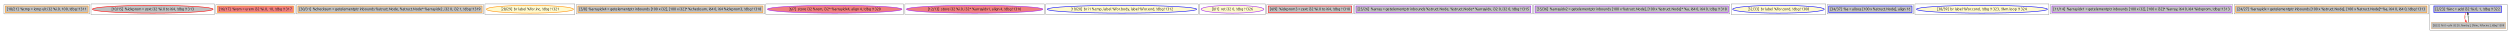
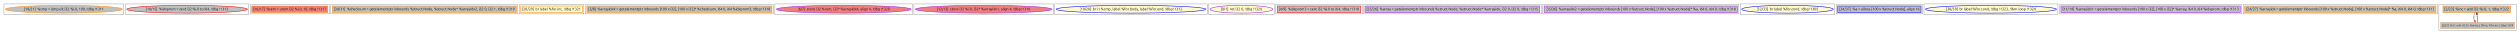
  digraph {
    fontname=Ubuntu
    node [color=darkorange fillcolor=grey fontname=Ubuntu fontsize=20 penwidth=3.0 shape=rectangle style=filled]
    edge [fontcolor=forestgreen fontname=Ubuntu style=bold]
-   n1 [label="[18/21]  %cmp = icmp ult i32 %i.0, 100, !dbg !1311"]
+   n1 [label="[18/21]  %cmp = icmp ult i32 %i.0, 100, !dbg !1311" shape=ellipse]
    n2 [color=red label="[10/15]  %idxprom = zext i32 %i.0 to i64, !dbg !1313" shape=ellipse]
    n3 [fillcolor=lightcoral label="[16/17]  %rem = urem i32 %i.0, 10, !dbg !1317"]
    n4 [label="[30/31]  %checksum = getelementptr inbounds %struct.Node, %struct.Node* %arrayidx2, i32 0, i32 1, !dbg !1319"]
-   n5 [fillcolor=lemonchiffon label="[28/29]  br label %for.inc, !dbg !1321" shape=ellipse]
+   n5 [fillcolor=lemonchiffon label="[28/29]  br label %for.inc, !dbg !1321" shape=box]
    n6 [label="[5/8]  %arrayidx4 = getelementptr inbounds [100 x i32], [100 x i32]* %checksum, i64 0, i64 %idxprom3, !dbg !1318"]
    n7 [color=purple fillcolor=lightcoral label="[6/7]  store i32 %rem, i32* %arrayidx4, align 4, !dbg !1320" shape=ellipse]
    n8 [color=purple fillcolor=lightcoral label="[12/13]  store i32 %i.0, i32* %arrayidx1, align 4, !dbg !1316" shape=ellipse]
    n9 [color=blue fillcolor=lemonchiffon label="[19/20]  br i1 %cmp, label %for.body, label %for.end, !dbg !1312" shape=ellipse]
    n10 [color=purple fillcolor=lemonchiffon label="[0/1]  ret i32 0, !dbg !1326" shape=ellipse]
    n11 [color=red label="[4/9]  %idxprom3 = zext i32 %i.0 to i64, !dbg !1318"]
    n12 [color=purple label="[25/26]  %array = getelementptr inbounds %struct.Node, %struct.Node* %arrayidx, i32 0, i32 0, !dbg !1315"]
    n13 [color=purple label="[35/36]  %arrayidx2 = getelementptr inbounds [100 x %struct.Node], [100 x %struct.Node]* %a, i64 0, i64 0, !dbg !1318"]
    n14 [color=blue fillcolor=lemonchiffon label="[32/33]  br label %for.cond, !dbg !1308" shape=ellipse]
    n15 [color=blue label="[34/37]  %a = alloca [100 x %struct.Node], align 16"]
    n16 [color=blue fillcolor=lemonchiffon label="[38/39]  br label %for.cond, !dbg !1323, !llvm.loop !1324" shape=ellipse]
    n17 [color=purple label="[11/14]  %arrayidx1 = getelementptr inbounds [100 x i32], [100 x i32]* %array, i64 0, i64 %idxprom, !dbg !1313"]
    n18 [label="[24/27]  %arrayidx = getelementptr inbounds [100 x %struct.Node], [100 x %struct.Node]* %a, i64 0, i64 0, !dbg !1313"]
-   n19 [color=blue label="[2/23]  %inc = add i32 %i.0, 1, !dbg !1322"]
+   n19 [label="[2/23]  %inc = add i32 %i.0, 1, !dbg !1322"]
    n20 [label="[3/22]  %i.0 = phi i32 [ 0, %entry ], [ %inc, %for.inc ], !dbg !1309" fontsize="" penwidth=""]
    subgraph cluster_1 {
      n1
    }
    subgraph cluster_2 {
      n2
    }
    subgraph cluster_3 {
      n3
    }
    subgraph cluster_4 {
      n4
    }
    subgraph cluster_5 {
      n5
    }
    subgraph cluster_6 {
      n6
    }
    subgraph cluster_7 {
      n7
    }
    subgraph cluster_8 {
      n8
    }
    subgraph cluster_9 {
      n9
    }
    subgraph cluster_10 {
      n10
    }
    subgraph cluster_11 {
      n11
    }
    subgraph cluster_12 {
      n12
    }
    subgraph cluster_13 {
      n13
    }
    subgraph cluster_14 {
      n14
    }
    subgraph cluster_15 {
      n15
    }
    subgraph cluster_16 {
      n16
    }
    subgraph cluster_17 {
      n17
    }
    subgraph cluster_18 {
      n18
    }
    subgraph cluster_19 {
      n19
      n20
    }
    n19 -> n20 [color=red label=T]
    n20 -> n19 [color=black label=T]
  }
